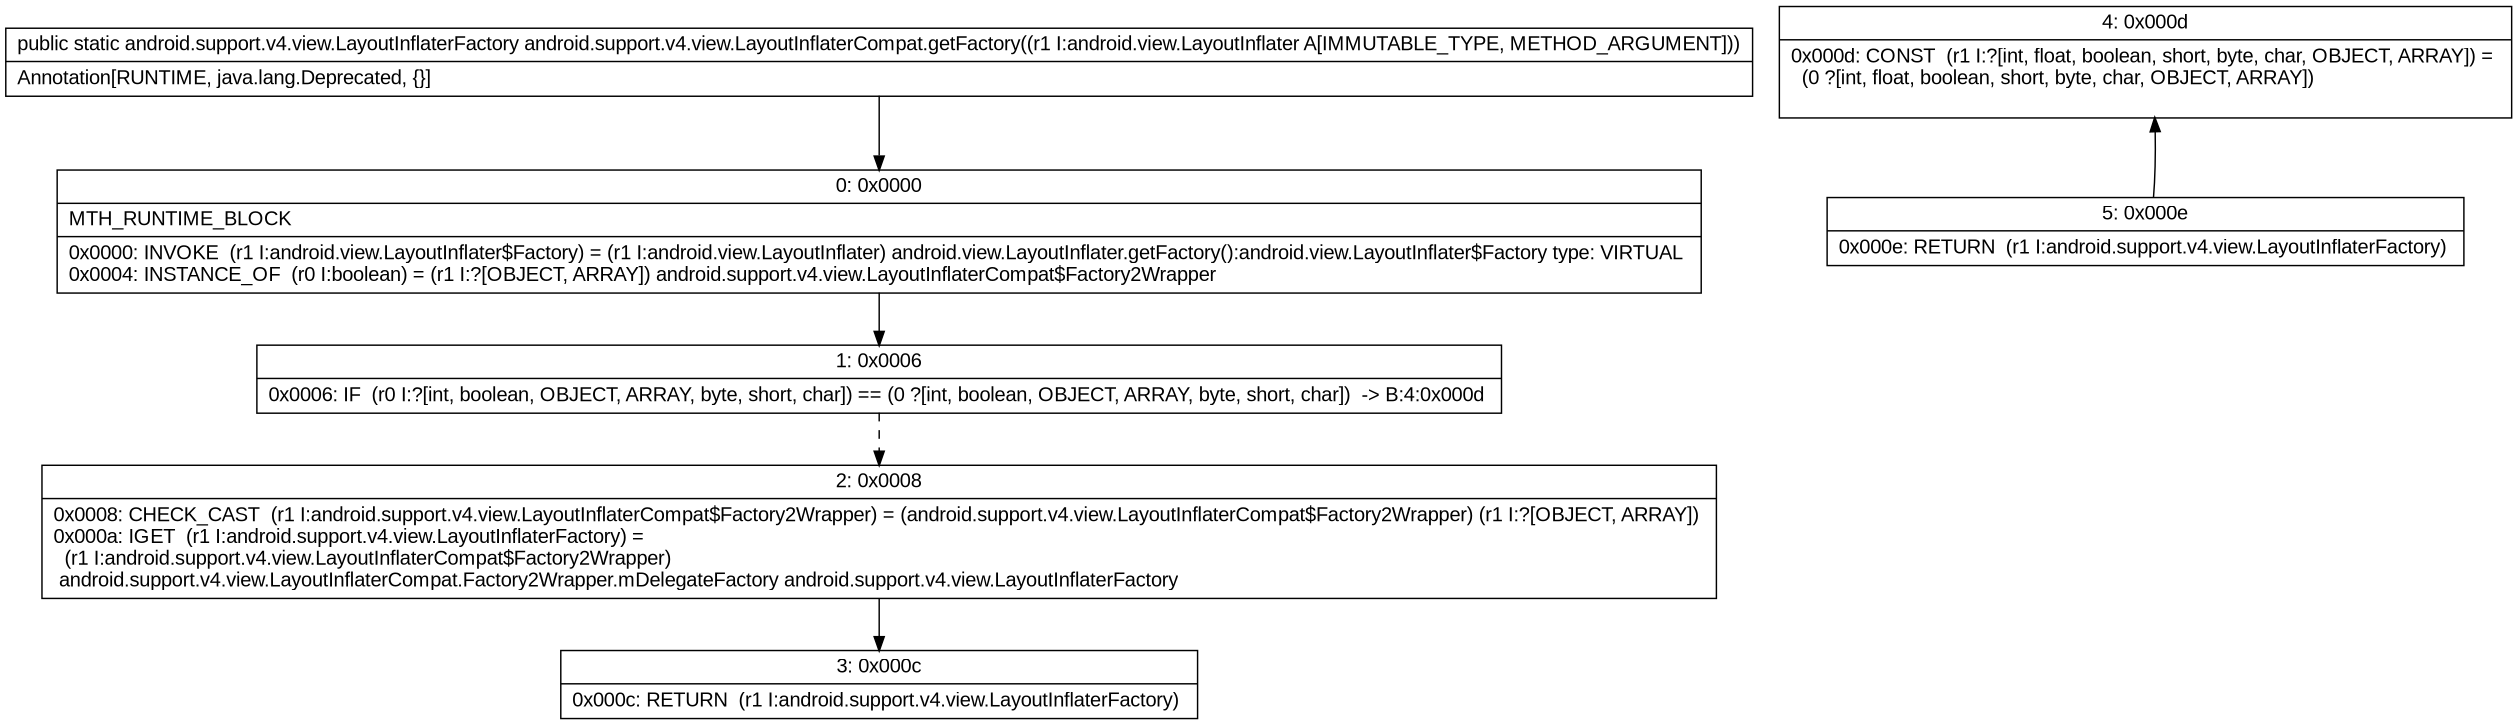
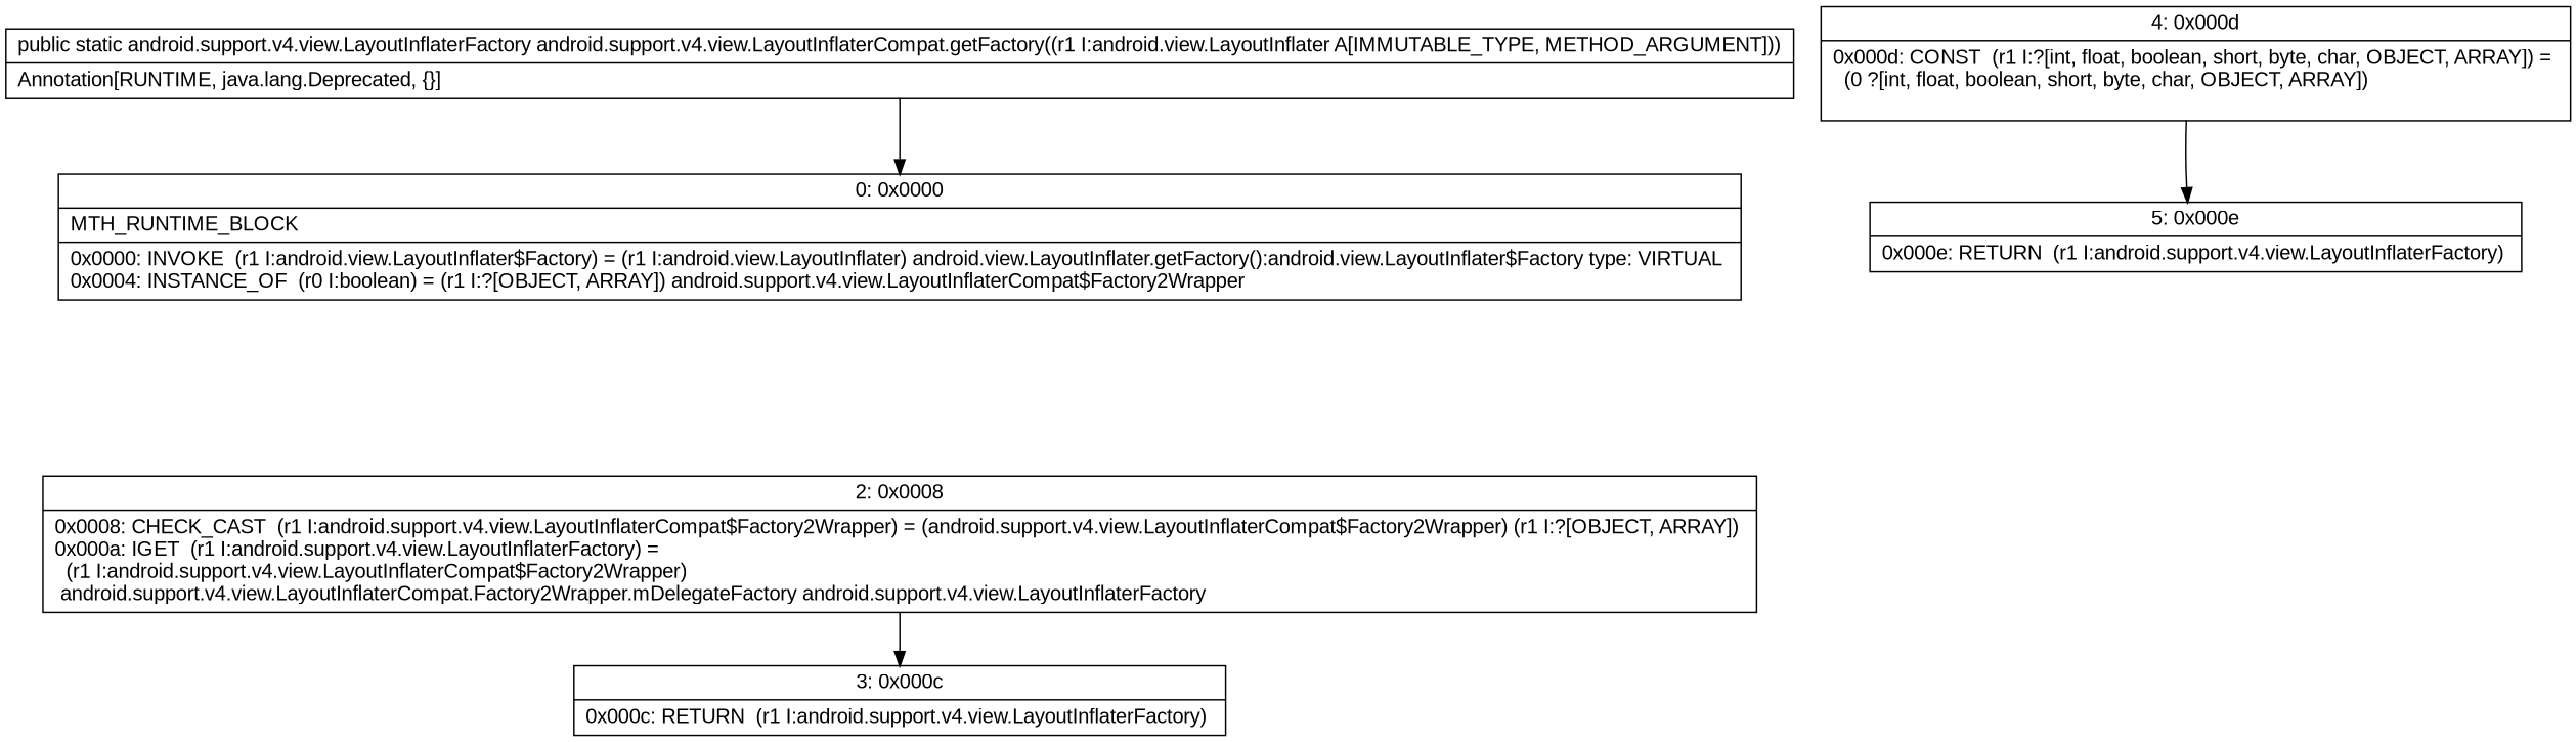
  digraph {
    fontname="Liberation Sans"
    node [fontname="Liberation Sans" shape=record]
    edge [fontname="Liberation Sans"]
    n1 [label="{0\:\ 0x0000|MTH_RUNTIME_BLOCK\l|0x0000: INVOKE  (r1 I:android.view.LayoutInflater$Factory) = (r1 I:android.view.LayoutInflater) android.view.LayoutInflater.getFactory():android.view.LayoutInflater$Factory type: VIRTUAL \l0x0004: INSTANCE_OF  (r0 I:boolean) = (r1 I:?[OBJECT, ARRAY]) android.support.v4.view.LayoutInflaterCompat$Factory2Wrapper \l}"]
-   n2 [label="{1\:\ 0x0006|0x0006: IF  (r0 I:?[int, boolean, OBJECT, ARRAY, byte, short, char]) == (0 ?[int, boolean, OBJECT, ARRAY, byte, short, char])  \-\> B:4:0x000d \l}"]
    n3 [label="{2\:\ 0x0008|0x0008: CHECK_CAST  (r1 I:android.support.v4.view.LayoutInflaterCompat$Factory2Wrapper) = (android.support.v4.view.LayoutInflaterCompat$Factory2Wrapper) (r1 I:?[OBJECT, ARRAY]) \l0x000a: IGET  (r1 I:android.support.v4.view.LayoutInflaterFactory) = \l  (r1 I:android.support.v4.view.LayoutInflaterCompat$Factory2Wrapper)\l android.support.v4.view.LayoutInflaterCompat.Factory2Wrapper.mDelegateFactory android.support.v4.view.LayoutInflaterFactory \l}"]
    n4 [label="{3\:\ 0x000c|0x000c: RETURN  (r1 I:android.support.v4.view.LayoutInflaterFactory) \l}"]
    n5 [label="{4\:\ 0x000d|0x000d: CONST  (r1 I:?[int, float, boolean, short, byte, char, OBJECT, ARRAY]) = \l  (0 ?[int, float, boolean, short, byte, char, OBJECT, ARRAY])\l \l}"]
    n6 [label="{5\:\ 0x000e|0x000e: RETURN  (r1 I:android.support.v4.view.LayoutInflaterFactory) \l}"]
    n7 [label="{public static android.support.v4.view.LayoutInflaterFactory android.support.v4.view.LayoutInflaterCompat.getFactory((r1 I:android.view.LayoutInflater A[IMMUTABLE_TYPE, METHOD_ARGUMENT]))  | Annotation[RUNTIME, java.lang.Deprecated, \{\}]\l}"]
-   n1 -> n2
-   n2 -> n3 [style=dashed]
    n3 -> n4
-   n6 -> n5
+   n5 -> n6
    n7 -> n1
  }
